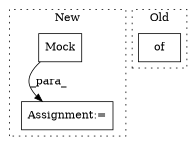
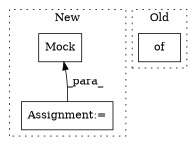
  digraph {
    node [a=32 shape=box]
    n1 [l=6 label=Mock s=3271]
    n2 [a=7 l=1 label="Assignment:=" s=3270]
    n3 [l="3,1" label=of s="1860,1882"]
    subgraph cluster_1 {
      label=New
      style=dotted
      n1
      n2
    }
    subgraph cluster_2 {
      label=Old
      style=dotted
      n3
    }
-   n1 -> n2 [label=_para_]
+   n2 -> n1 [label=_para_]
  }
